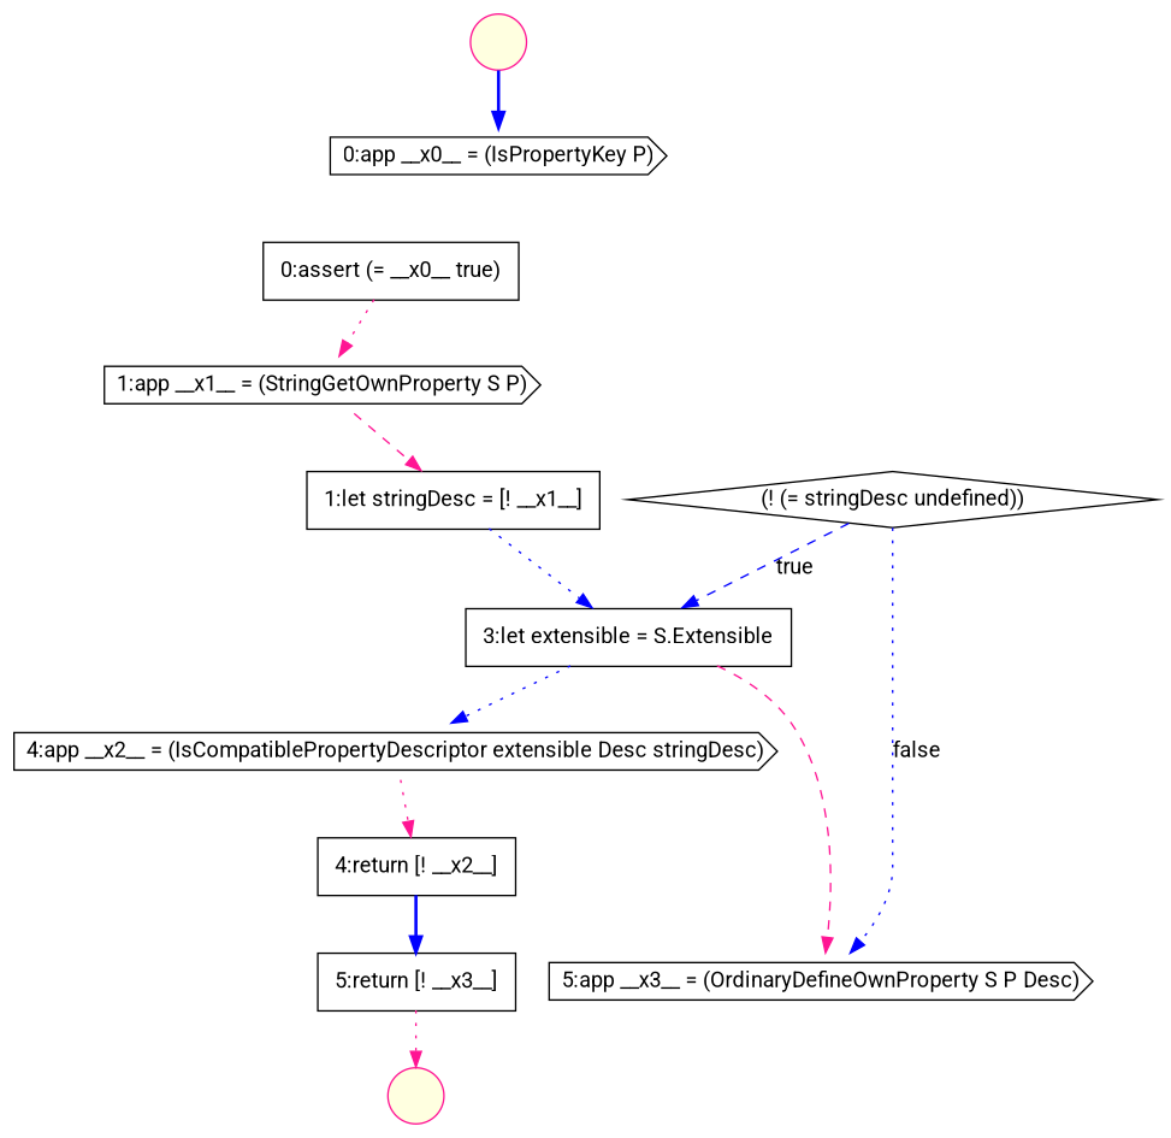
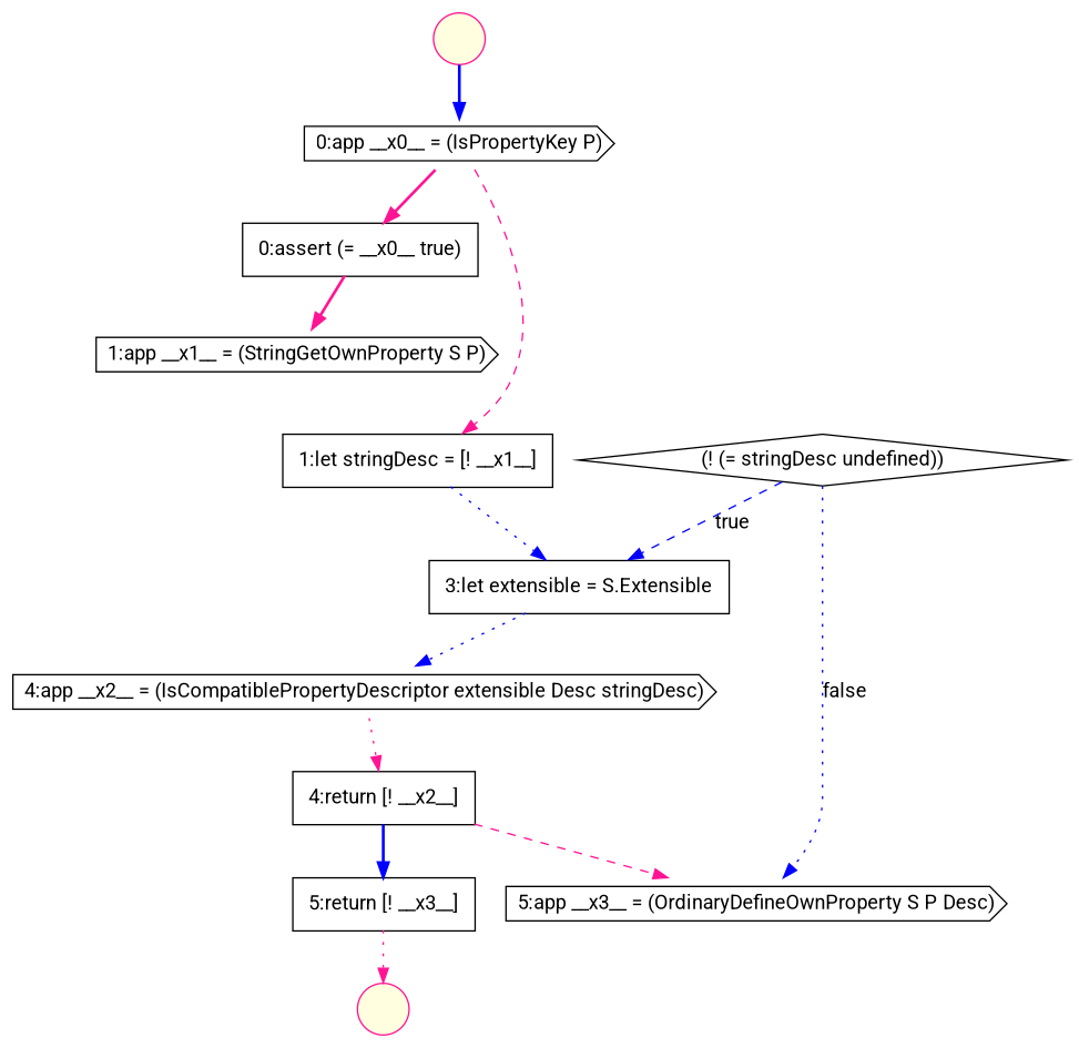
  digraph {
    fontname=Roboto
    node [color=black fillcolor=white fontname=Roboto shape=none style=filled]
    edge [color=blue fontname=Roboto style=dotted]
    n1 [color=deeppink fillcolor=lightyellow label=" " shape=circle]
    n2 [label=<<font color="black">0:app __x0__ = (IsPropertyKey P)</font>> shape=cds]
    n3 [label=<<font color="black">     <table border="0" cellborder="1" cellspacing="0" cellpadding="10">       <tr><td align="left">0:assert (= __x0__ true)</td></tr>     </table>   </font>> margin=0]
    n4 [label=<<font color="black">4:app __x2__ = (IsCompatiblePropertyDescriptor extensible Desc stringDesc)</font>> shape=cds]
    n5 [label=<<font color="black">     <table border="0" cellborder="1" cellspacing="0" cellpadding="10">       <tr><td align="left">4:return [! __x2__]</td></tr>     </table>   </font>> margin=0]
    n6 [label=<<font color="black">     <table border="0" cellborder="1" cellspacing="0" cellpadding="10">       <tr><td align="left">5:return [! __x3__]</td></tr>     </table>   </font>> margin=0]
    n7 [label=<<font color="black">5:app __x3__ = (OrdinaryDefineOwnProperty S P Desc)</font>> shape=cds]
    n8 [label=<<font color="black">1:app __x1__ = (StringGetOwnProperty S P)</font>> shape=cds]
    n9 [label=<<font color="black">     <table border="0" cellborder="1" cellspacing="0" cellpadding="10">       <tr><td align="left">3:let extensible = S.Extensible</td></tr>     </table>   </font>> margin=0]
    n10 [color=deeppink fillcolor=lightyellow label=" " shape=circle]
    n11 [label=<<font color="black">(! (= stringDesc undefined))</font>> shape=diamond]
    n12 [label=<<font color="black">     <table border="0" cellborder="1" cellspacing="0" cellpadding="10">       <tr><td align="left">1:let stringDesc = [! __x1__]</td></tr>     </table>   </font>> margin=0]
    n1 -> n2 [style=bold]
-   n3 -> n8 [color=deeppink]
+   n2 -> n3 [color=deeppink style=bold]
+   n3 -> n8 [color=deeppink style=bold]
    n4 -> n5 [color=deeppink]
    n5 -> n6 [style=bold]
-   n9 -> n7 [color=deeppink style=dashed]
+   n5 -> n7 [color=deeppink style=dashed]
    n6 -> n10 [color=deeppink]
-   n8 -> n12 [color=deeppink style=dashed]
+   n2 -> n12 [color=deeppink style=dashed]
    n9 -> n4
    n11 -> n7 [label=<<font color="black">false</font>>]
    n11 -> n9 [label=<<font color="black">true</font>> style=dashed]
    n12 -> n9
  }
